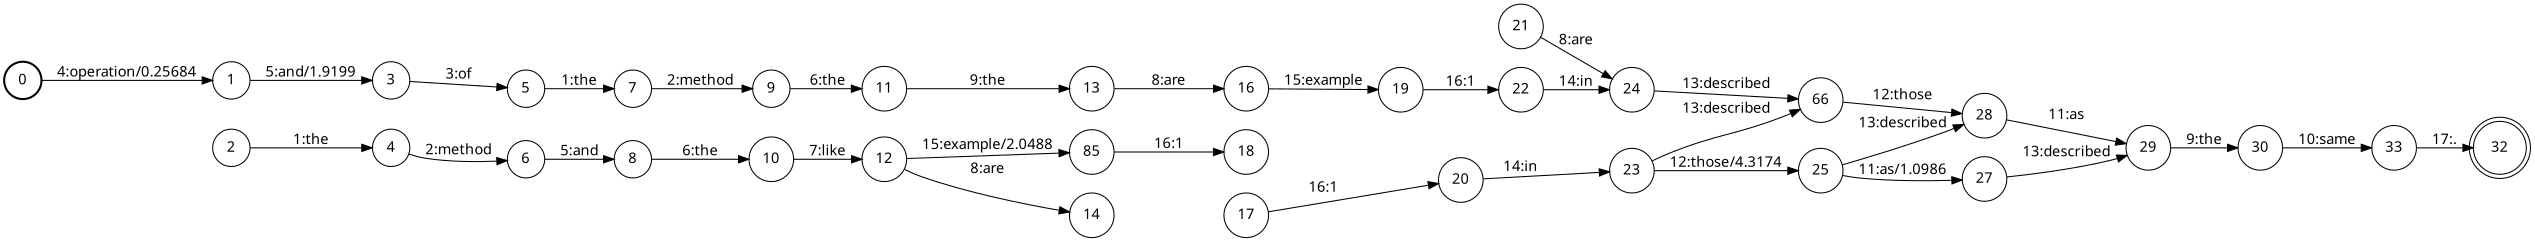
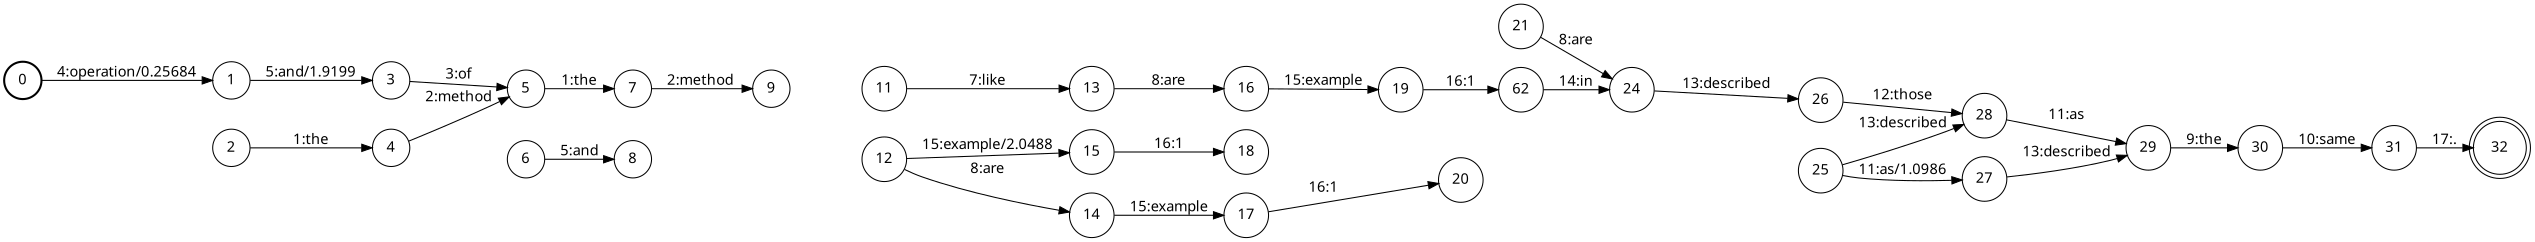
  digraph {
    fontname="Noto Sans"
    nodesep=0.25
    rankdir=LR
    ranksep=0.4
    node [fontname="Noto Sans" fontsize=14 shape=circle style=solid]
    edge [fontname="Noto Sans" fontsize=14]
    n1 [label=0 style=bold]
    n2 [label=1]
    n3 [label=3]
    n4 [label=2]
    n5 [label=4]
    n6 [label=5]
    n7 [label=6]
    n8 [label=7]
    n9 [label=8]
    n10 [label=9]
-   n11 [label=10]
    n12 [label=11]
    n13 [label=12]
    n14 [label=13]
    n15 [label=14]
-   n16 [label=85]
+   n16 [label=15]
    n17 [label=16]
    n18 [label=17]
    n19 [label=18]
    n20 [label=19]
    n21 [label=20]
-   n22 [label=22]
-   n23 [label=23]
+   n22 [label=62]
    n24 [label=21]
    n25 [label=24]
    n26 [label=25]
-   n27 [label=66]
+   n27 [label=26]
    n28 [label=27]
    n29 [label=28]
    n30 [label=29]
    n31 [label=30]
-   n32 [label=33]
+   n32 [label=31]
    n33 [label=32 shape=doublecircle]
    n1 -> n2 [label="4:operation/0.25684"]
    n2 -> n3 [label="5:and/1.9199"]
    n3 -> n6 [label="3:of"]
    n4 -> n5 [label="1:the"]
-   n5 -> n7 [label="2:method"]
+   n5 -> n6 [label="2:method"]
    n6 -> n8 [label="1:the"]
    n7 -> n9 [label="5:and"]
    n8 -> n10 [label="2:method"]
-   n9 -> n11 [label="6:the"]
-   n10 -> n12 [label="6:the"]
-   n11 -> n13 [label="7:like"]
-   n12 -> n14 [label="9:the"]
+   n12 -> n14 [label="7:like"]
    n13 -> n15 [label="8:are"]
    n13 -> n16 [label="15:example/2.0488"]
    n14 -> n17 [label="8:are"]
+   n15 -> n18 [label="15:example"]
    n16 -> n19 [label="16:1"]
    n17 -> n20 [label="15:example"]
    n18 -> n21 [label="16:1"]
    n20 -> n22 [label="16:1"]
-   n21 -> n23 [label="14:in"]
    n22 -> n25 [label="14:in"]
-   n23 -> n26 [label="12:those/4.3174"]
-   n23 -> n27 [label="13:described"]
    n24 -> n25 [label="8:are"]
    n25 -> n27 [label="13:described"]
    n26 -> n28 [label="11:as/1.0986"]
    n26 -> n29 [label="13:described"]
    n27 -> n29 [label="12:those"]
    n28 -> n30 [label="13:described"]
    n29 -> n30 [label="11:as"]
    n30 -> n31 [label="9:the"]
    n31 -> n32 [label="10:same"]
    n32 -> n33 [label="17:."]
  }
